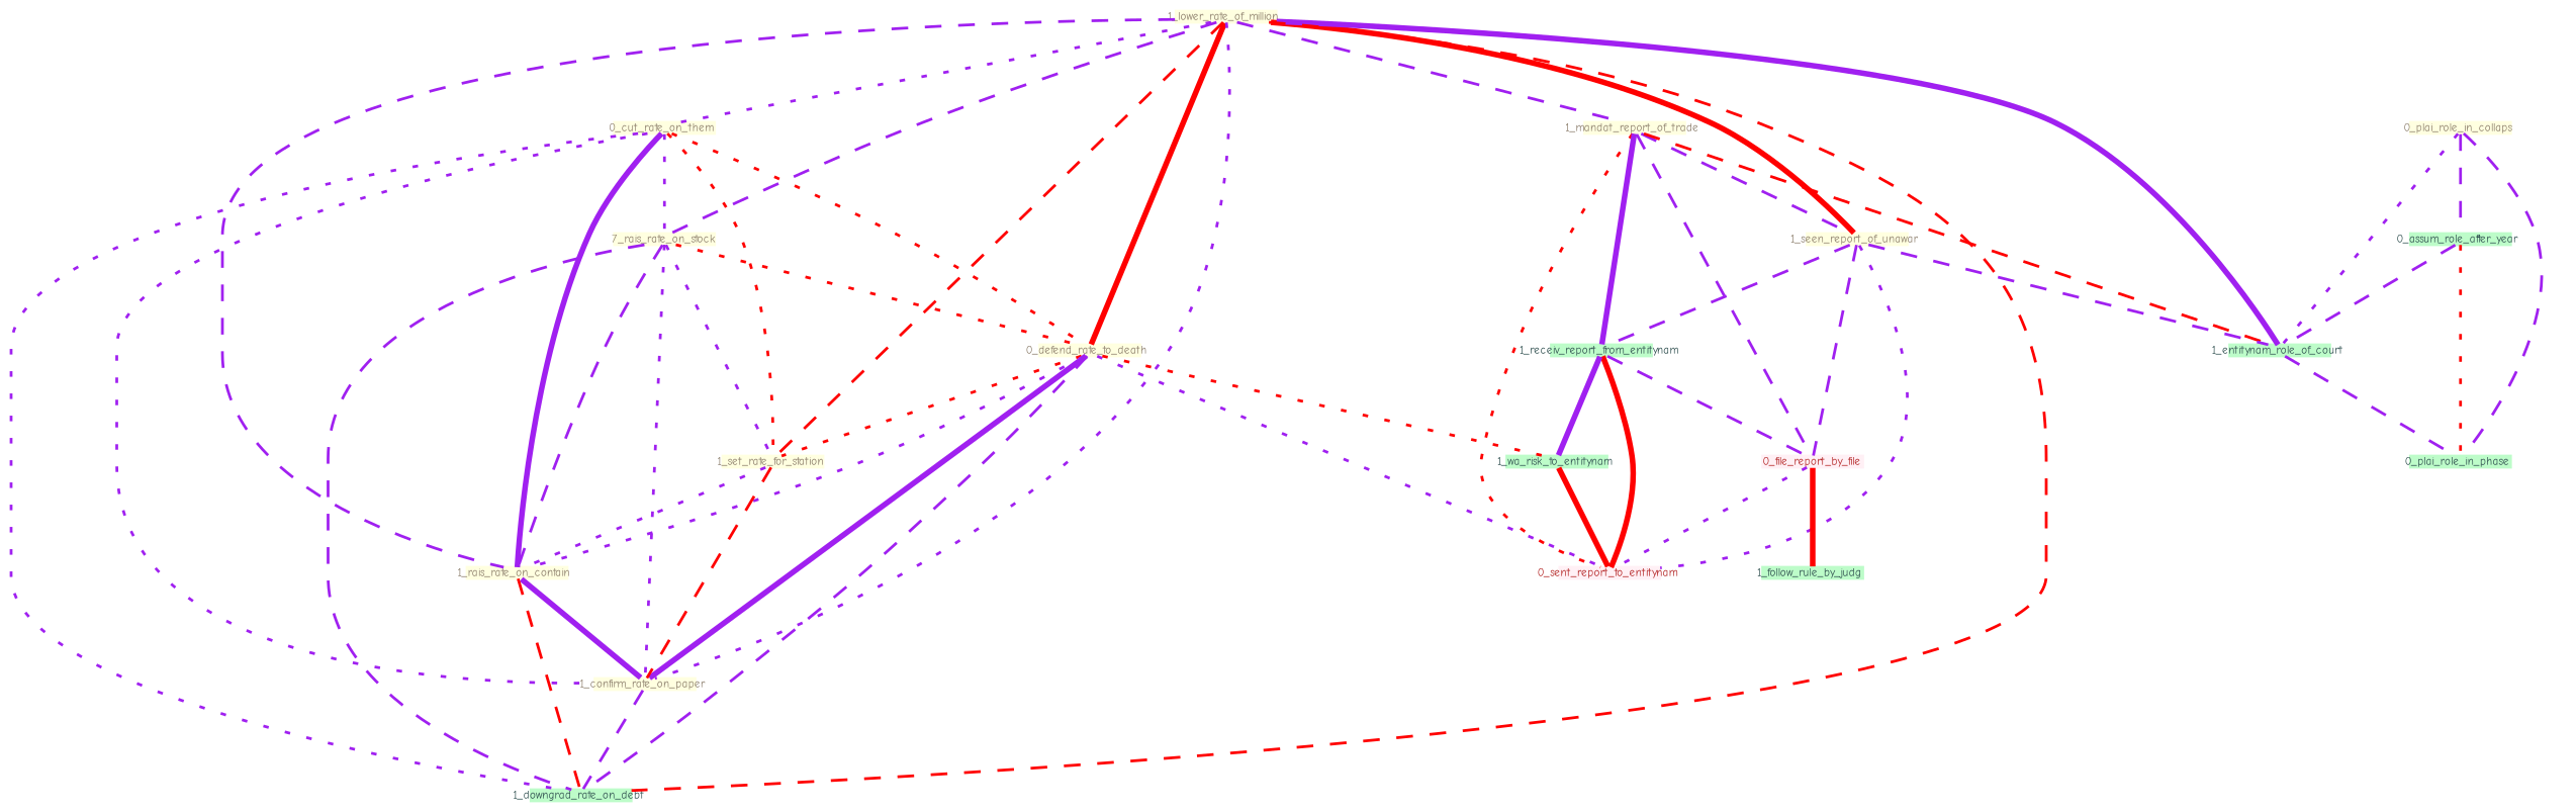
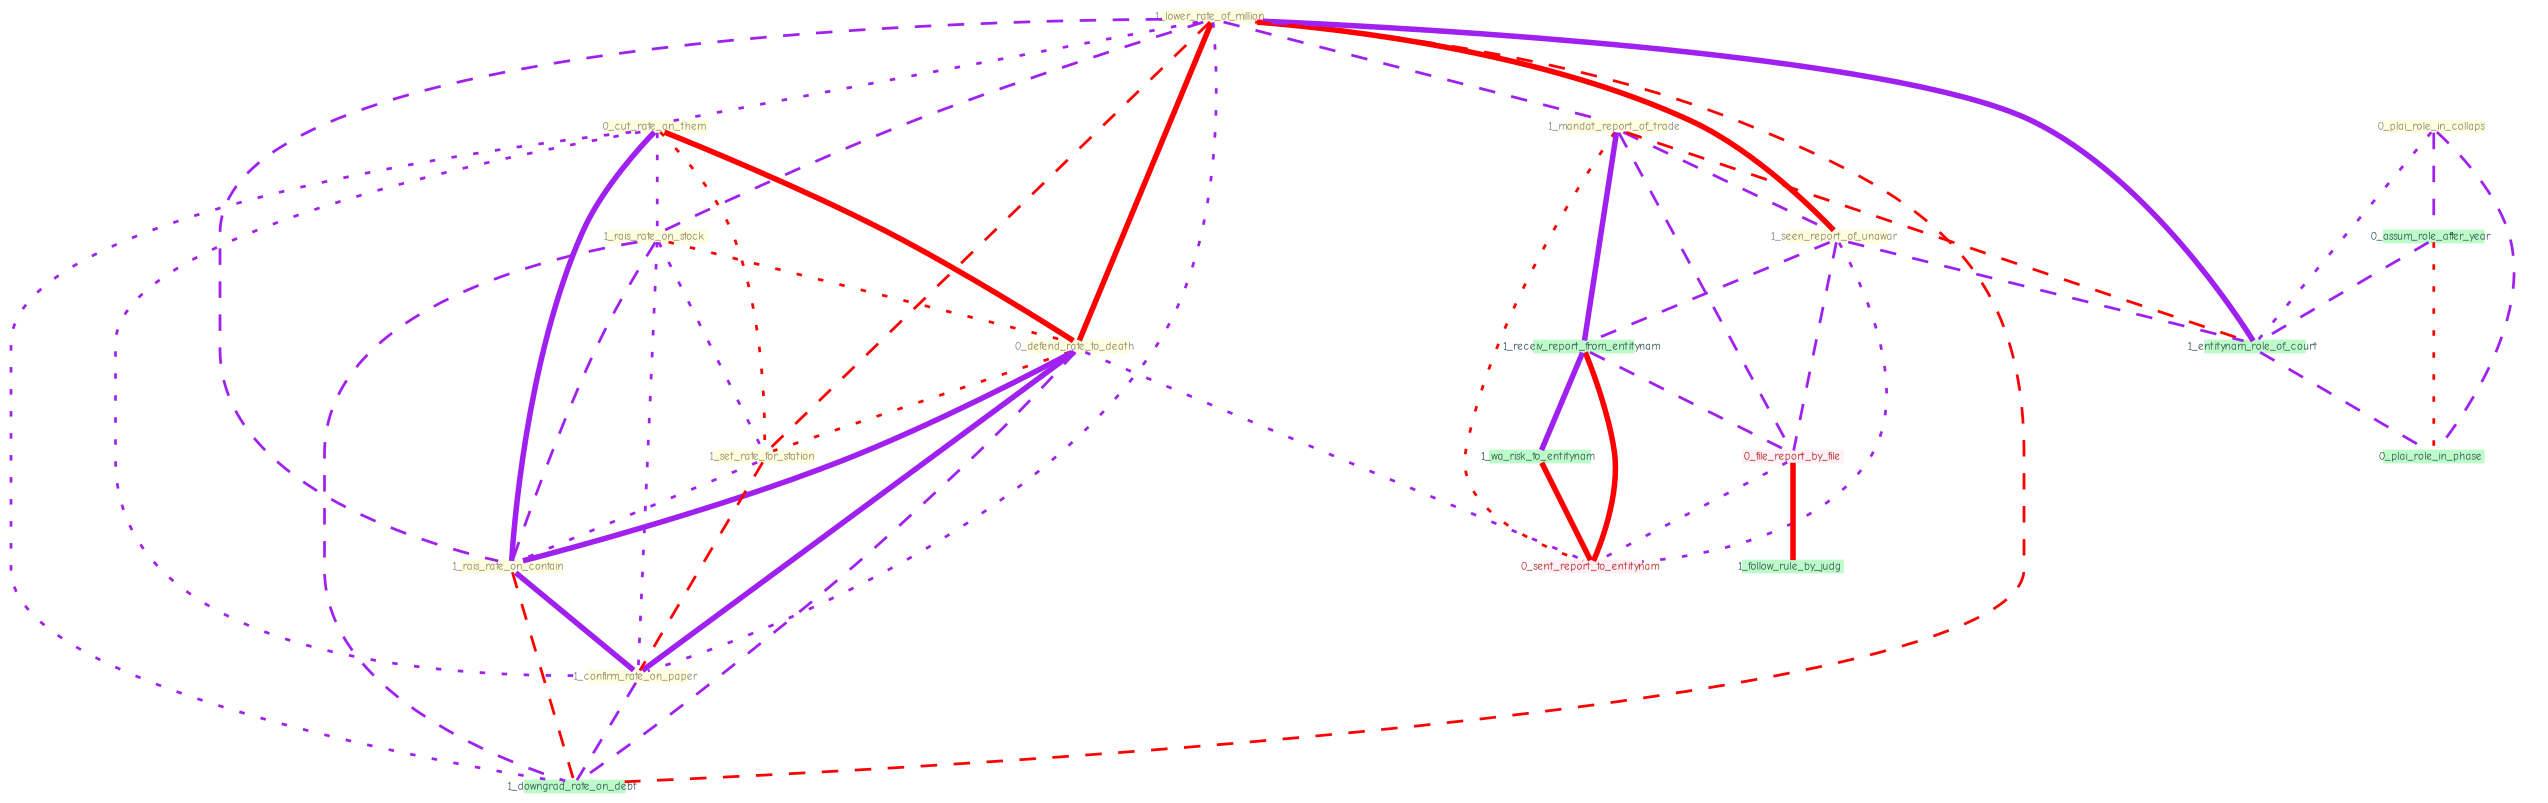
  graph {
    fontname="Comic Neue"
    node [color="#ffffe0" fixedsize=true fontcolor="#8b7d6b" fontname="Comic Neue" fontsize=4 shape=polygon style=filled]
    edge [color=purple fontname="Comic Neue" style=dashed w=1]
    "1_lower_rate_of_million " [height=.06 width=.5]
    "0_cut_rate_on_them " [height=.06 width=.5]
    "0_plai_role_in_collaps " [height=.06 width=.5]
-   "1_rais_rate_on_stock " [height=.06 width=.5 label="7_rais_rate_on_stock"]
+   "1_rais_rate_on_stock " [height=.06 width=.5]
    "0_defend_rate_to_death " [height=.06 width=.5]
    "1_mandat_report_of_trade " [height=.06 width=.5]
    "1_set_rate_for_station " [height=.06 width=.5]
    "1_rais_rate_on_contain " [height=.06 width=.5]
    "1_confirm_rate_on_paper " [height=.06 width=.5]
    "1_seen_report_of_unawar " [height=.06 width=.5]
    n11 [color="#fff0f5" fontcolor="#b22222" height=.06 label="0_file_report_by_file" width=.5]
    "0_sent_report_to_entitynam " [color="#fff0f5" fontcolor="#b22222" height=.06 width=.5]
    "1_entitynam_role_of_court " [color="#BDFCC9" fontcolor="#2f4f4f" height=.06 width=.5]
    "1_downgrad_rate_on_debt " [color="#BDFCC9" fontcolor="#2f4f4f" height=.06 width=.5]
    "0_assum_role_after_year " [color="#BDFCC9" fontcolor="#2f4f4f" height=.06 width=.5]
    "0_plai_role_in_phase " [color="#BDFCC9" fontcolor="#2f4f4f" height=.06 width=.5]
    "1_wa_risk_to_entitynam " [color="#BDFCC9" fontcolor="#2f4f4f" height=.06 width=.5]
    "1_receiv_report_from_entitynam " [color="#BDFCC9" fontcolor="#2f4f4f" height=.06 width=.5]
    "1_follow_rule_by_judg " [color="#BDFCC9" fontcolor="#2f4f4f" height=.06 width=.5]
    subgraph sub_1 {
      "1_lower_rate_of_million "
      "0_cut_rate_on_them "
      "0_plai_role_in_collaps "
      "1_rais_rate_on_stock "
      "0_defend_rate_to_death "
      "1_mandat_report_of_trade "
      "1_set_rate_for_station "
      "1_rais_rate_on_contain "
      "1_confirm_rate_on_paper "
      "1_seen_report_of_unawar "
    }
    subgraph sub_2 {
      n11
      "0_sent_report_to_entitynam "
    }
    "1_lower_rate_of_million " -- "0_cut_rate_on_them " [style=dotted]
    "1_lower_rate_of_million " -- "1_rais_rate_on_stock "
    "1_lower_rate_of_million " -- "0_defend_rate_to_death " [color=red style=bold]
    "1_lower_rate_of_million " -- "1_mandat_report_of_trade "
    "1_lower_rate_of_million " -- "1_set_rate_for_station " [color=red]
    "1_lower_rate_of_million " -- "1_rais_rate_on_contain "
    "1_lower_rate_of_million " -- "1_confirm_rate_on_paper " [style=dotted]
    "1_lower_rate_of_million " -- "1_seen_report_of_unawar " [color=red style=bold]
    "1_lower_rate_of_million " -- "1_entitynam_role_of_court " [style=bold]
    "1_lower_rate_of_million " -- "1_downgrad_rate_on_debt " [color=red]
    "0_cut_rate_on_them " -- "1_rais_rate_on_stock " [style=dotted w=2]
-   "0_cut_rate_on_them " -- "0_defend_rate_to_death " [color=red style=dotted]
+   "0_cut_rate_on_them " -- "0_defend_rate_to_death " [color=red style=bold]
    "0_cut_rate_on_them " -- "1_set_rate_for_station " [color=red style=dotted]
    "0_cut_rate_on_them " -- "1_rais_rate_on_contain " [style=bold w=2]
    "0_cut_rate_on_them " -- "1_confirm_rate_on_paper " [style=dotted w=2]
    "0_cut_rate_on_them " -- "1_downgrad_rate_on_debt " [style=dotted w=2]
    "0_plai_role_in_collaps " -- "1_entitynam_role_of_court " [style=dotted]
    "0_plai_role_in_collaps " -- "0_assum_role_after_year "
    "0_plai_role_in_collaps " -- "0_plai_role_in_phase " [w=3]
    "1_rais_rate_on_stock " -- "0_defend_rate_to_death " [color=red style=dotted]
    "1_rais_rate_on_stock " -- "1_set_rate_for_station " [style=dotted]
    "1_rais_rate_on_stock " -- "1_rais_rate_on_contain " [w=3]
    "1_rais_rate_on_stock " -- "1_confirm_rate_on_paper " [style=dotted w=2]
    "1_rais_rate_on_stock " -- "1_downgrad_rate_on_debt " [w=2]
    "0_defend_rate_to_death " -- "1_set_rate_for_station " [color=red style=dotted]
-   "0_defend_rate_to_death " -- "1_rais_rate_on_contain " [style=dotted]
+   "0_defend_rate_to_death " -- "1_rais_rate_on_contain " [style=bold]
    "0_defend_rate_to_death " -- "1_confirm_rate_on_paper " [style=bold]
    "0_defend_rate_to_death " -- "0_sent_report_to_entitynam " [style=dotted]
    "0_defend_rate_to_death " -- "1_downgrad_rate_on_debt "
-   "0_defend_rate_to_death " -- "1_wa_risk_to_entitynam " [color=red style=dotted]
    "1_mandat_report_of_trade " -- "1_seen_report_of_unawar " [w=2]
    "1_mandat_report_of_trade " -- n11
    "1_mandat_report_of_trade " -- "0_sent_report_to_entitynam " [color=red style=dotted]
    "1_mandat_report_of_trade " -- "1_entitynam_role_of_court " [color=red]
    "1_mandat_report_of_trade " -- "1_receiv_report_from_entitynam " [style=bold]
    "1_set_rate_for_station " -- "1_rais_rate_on_contain " [style=dotted]
    "1_set_rate_for_station " -- "1_confirm_rate_on_paper " [color=red]
    "1_rais_rate_on_contain " -- "1_confirm_rate_on_paper " [style=bold w=2]
    "1_rais_rate_on_contain " -- "1_downgrad_rate_on_debt " [color=red w=2]
    "1_confirm_rate_on_paper " -- "1_downgrad_rate_on_debt " [w=2]
    "1_seen_report_of_unawar " -- n11
    "1_seen_report_of_unawar " -- "0_sent_report_to_entitynam " [style=dotted]
    "1_seen_report_of_unawar " -- "1_entitynam_role_of_court "
    "1_seen_report_of_unawar " -- "1_receiv_report_from_entitynam "
    n11 -- "0_sent_report_to_entitynam " [style=dotted]
    n11 -- "1_follow_rule_by_judg " [color=red style=bold]
    "1_entitynam_role_of_court " -- "0_plai_role_in_phase "
    "0_assum_role_after_year " -- "1_entitynam_role_of_court "
    "0_assum_role_after_year " -- "0_plai_role_in_phase " [color=red style=dotted]
    "1_wa_risk_to_entitynam " -- "0_sent_report_to_entitynam " [color=red style=bold w=2]
    "1_receiv_report_from_entitynam " -- n11
    "1_receiv_report_from_entitynam " -- "0_sent_report_to_entitynam " [color=red style=bold w=2]
    "1_receiv_report_from_entitynam " -- "1_wa_risk_to_entitynam " [style=bold]
  }
